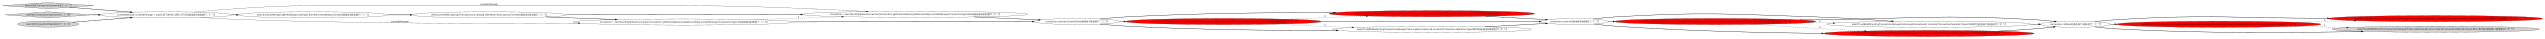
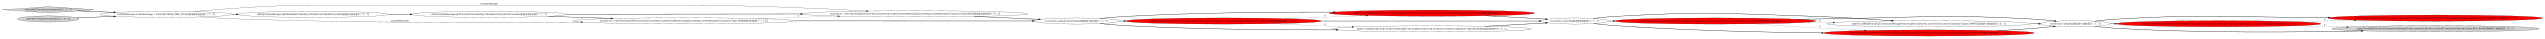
  digraph {
    fontname=Ubuntu
    rankdir=LR
    node [fillcolor=white fontname=Ubuntu shape=ellipse style=filled]
    edge [fontname=Ubuntu style=bold]
    n1 [fillcolor=red label="assertTrue(XAShardingSphereTransactionManagerFixture.getInvocations().contains(TransactionOperationType.BEGIN))@@@8@@@['0', '1', '0']"]
    n2 [label="connection.commit()@@@9@@@['1', '1', '1']"]
    n3 [fillcolor=red label="assertTrue(XAShardingTransactionManagerFixture.getInvocations().contains(TransactionOperationType.COMMIT))@@@10@@@['1', '0', '0']"]
    n4 [label="assertTrue(BASEShardingTransactionManagerFixture.getInvocations().contains(TransactionOperationType.COMMIT))@@@10@@@['0', '0', '1']"]
    n5 [fillcolor=red label="assertTrue(XAShardingSphereTransactionManagerFixture.getInvocations().contains(TransactionOperationType.COMMIT))@@@10@@@['0', '1', '0']"]
    n6 [fillcolor=red label="assertTrue(XAShardingSphereTransactionManagerFixture.getInvocations().contains(TransactionOperationType.ROLLBACK))@@@12@@@['0', '1', '0']"]
    n7 [label="connection.rollback()@@@11@@@['1', '1', '1']"]
    n8 [label="when(contextManager.getTransactionContexts()).thenReturn(transactionContexts)@@@5@@@['1', '1', '1']"]
    n9 [label="connection = new ShardingSphereConnection(connection.getSchemaName(),dataSourceMap,contextManager,TransactionType.BASE)@@@6@@@['0', '0', '1']"]
    n10 [label="connection = new ShardingSphereConnection(connection.getSchemaName(),dataSourceMap,contextManager,TransactionType.XA)@@@6@@@['1', '1', '0']"]
    n11 [label="connection.setAutoCommit(false)@@@7@@@['1', '1', '1']"]
    n12 [label="ContextManager contextManager = mock(,RETURNS_DEEP_STUBS)@@@3@@@['1', '1', '1']"]
    n13 [label="when(contextManager.getMetaDataContexts()).thenReturn(metaDataContexts)@@@4@@@['1', '1', '1']"]
    n14 [fillcolor=red label="assertTrue(XAShardingTransactionManagerFixture.getInvocations().contains(TransactionOperationType.ROLLBACK))@@@12@@@['1', '0', '0']"]
    n15 [fillcolor=lightgray label="assertTrue(BASEShardingTransactionManagerFixture.getInvocations().contains(TransactionOperationType.ROLLBACK))@@@12@@@['0', '0', '1']"]
    n16 [fillcolor=red label="assertTrue(XAShardingTransactionManagerFixture.getInvocations().contains(TransactionOperationType.BEGIN))@@@8@@@['1', '0', '0']"]
    n17 [label="assertTrue(BASEShardingTransactionManagerFixture.getInvocations().contains(TransactionOperationType.BEGIN))@@@8@@@['0', '0', '1']"]
    n18 [fillcolor=lightgray label="assertBASETransactionOperation['0', '0', '1']" shape=diamond]
-   n19 [fillcolor=lightgray label="assertXATransactionOperation['0', '1', '0']" shape=diamond]
    n20 [fillcolor=lightgray label="assertXATransactionOperation['1', '0', '0']"]
    n1 -> n2
    n2 -> n3
    n2 -> n4
    n2 -> n5
    n3 -> n4 [label=0 style=dashed]
    n3 -> n5 [label=0 style=dashed]
    n3 -> n7
    n4 -> n7
    n5 -> n7
    n7 -> n6
    n7 -> n14
    n7 -> n15
    n8 -> n9
    n8 -> n10
    n9 -> n11
    n10 -> n9 [label=0 style=dashed]
    n10 -> n11
    n11 -> n1
    n11 -> n16
    n11 -> n17
    n12 -> n9 [label=contextManager style=solid]
    n12 -> n10 [label=contextManager style=solid]
    n12 -> n13
    n13 -> n8
    n14 -> n6 [label=0 style=dashed]
    n14 -> n15 [label=0 style=dashed]
    n16 -> n1 [label=0 style=dashed]
    n16 -> n2
    n16 -> n17 [label=0 style=dashed]
    n17 -> n2
    n18 -> n12
-   n19 -> n12
    n20 -> n12
  }
